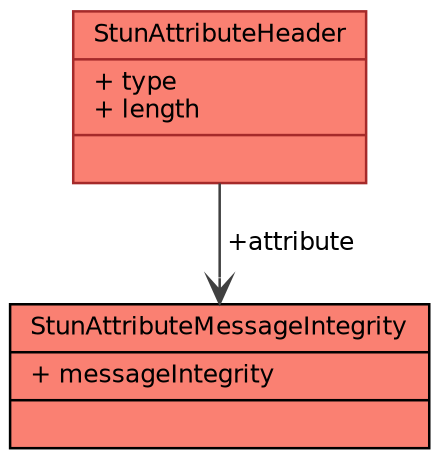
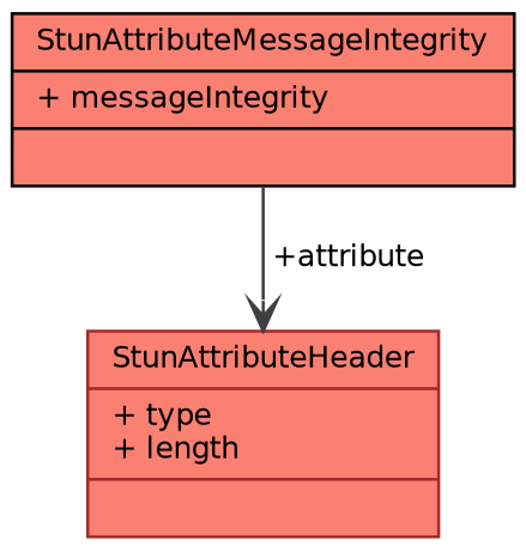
  digraph {
    node [fillcolor=salmon fontname=Helvetica fontsize=10 shape=record style=filled]
    n1 [color=black fontcolor=black height=0.2 label="{StunAttributeMessageIntegrity\n|+ messageIntegrity\l|}" width=0.4]
    n2 [color=brown height=0.2 label="{StunAttributeHeader\n|+ type\l+ length\l|}" width=0.4]
-   n2 -> n1 [arrowhead=vee color=grey25 fontname=Helvetica fontsize=10 label=" +attribute" labelfontname=Helvetica labelfontsize=10 style=solid]
+   n1 -> n2 [arrowhead=vee color=grey25 fontname=Helvetica fontsize=10 label=" +attribute" labelfontname=Helvetica labelfontsize=10 style=solid]
  }
